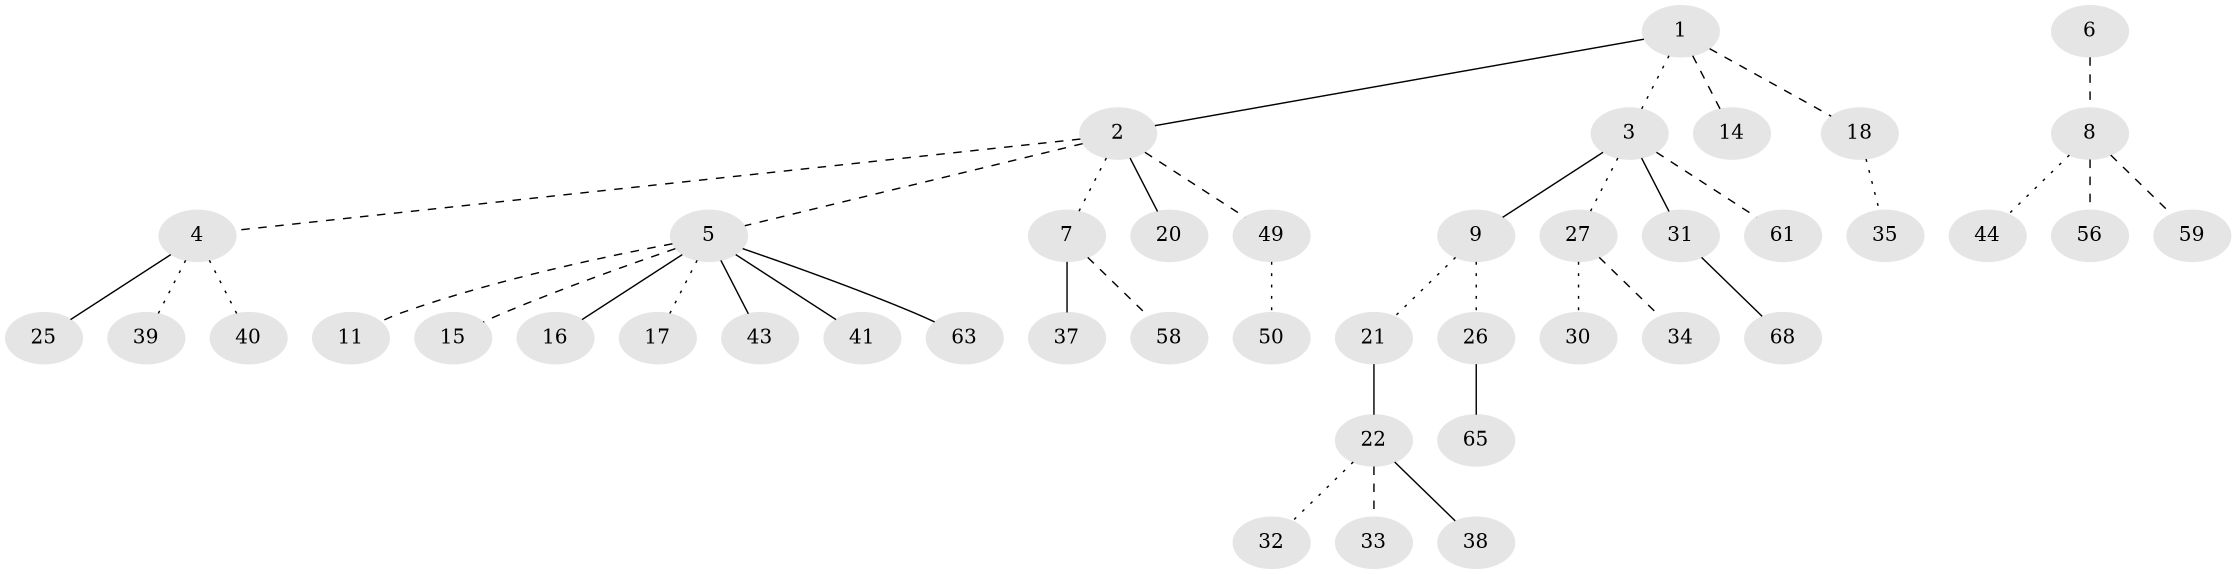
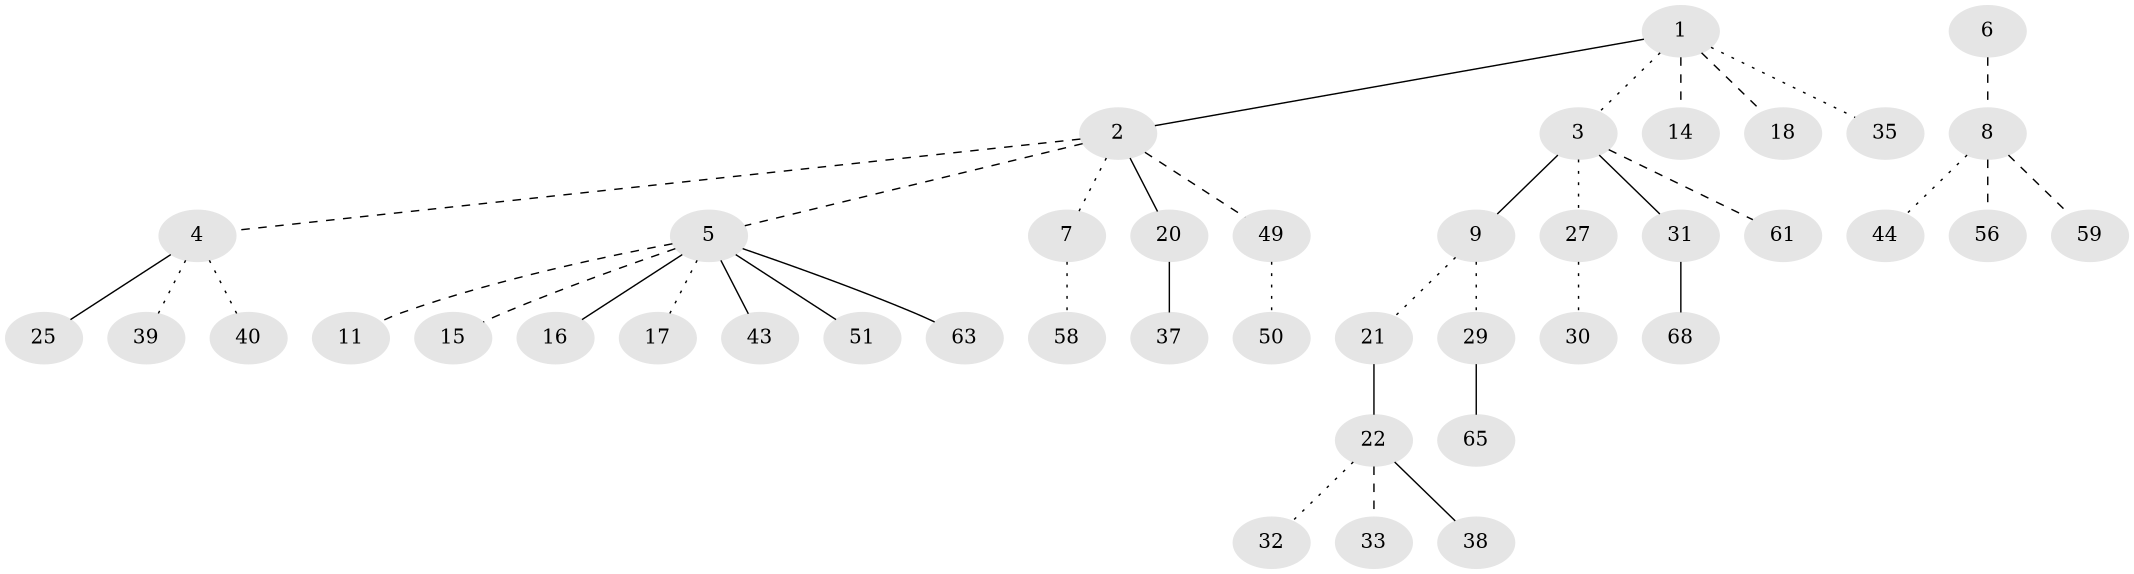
  graph {
    node [color=gray90 style=filled]
    edge [style=solid]
    1 [super="+13"]
    2 [super="+47"]
    3 [super="+48"]
    14
    18
    35
    4 [super="+28"]
    5 [super="+12"]
    7 [super="+46"]
    20 [super="+23"]
    49
    9 [super="+10"]
    27 [super="+57"]
    31 [super="+67"]
    61
    25
    39
    40
    11
    15 [super="+45"]
    16 [super="+19"]
    17
    43 [super="+54"]
-   51 [label=41]
+   51
    63
    8 [super="+36"]
    6
    37 [super="+62"]
    58
    50 [super="+66"]
    21 [super="+24"]
-   29 [super="+64" label=26]
+   29 [super="+64"]
    30
-   34 [super="+53"]
    68
    44
    56
    59
    22 [super="+26"]
    65
    32
    33
    38 [super="+55"]
    1 -- 2
    1 -- 3 [style=dotted]
    1 -- 14 [style=dashed]
    1 -- 18 [style=dashed]
-   18 -- 35 [style=dotted]
+   1 -- 35 [style=dotted]
    2 -- 4 [style=dashed]
    2 -- 5 [style=dashed]
    2 -- 7 [style=dotted]
    2 -- 20
    2 -- 49 [style=dashed]
    3 -- 9
    3 -- 27 [style=dotted]
    3 -- 31
    3 -- 61 [style=dashed]
    4 -- 25
    4 -- 39 [style=dotted]
    4 -- 40 [style=dotted]
    5 -- 11 [style=dashed]
    5 -- 15 [style=dashed]
    5 -- 16
    5 -- 17 [style=dotted]
    5 -- 43
    5 -- 51
    5 -- 63
-   7 -- 37
-   7 -- 58 [style=dashed]
+   20 -- 37
+   7 -- 58 [style=dotted]
    49 -- 50 [style=dotted]
    9 -- 21 [style=dotted]
    9 -- 29 [style=dotted]
    27 -- 30 [style=dotted]
-   27 -- 34 [style=dashed]
    31 -- 68
    8 -- 44 [style=dotted]
    8 -- 56 [style=dashed]
    8 -- 59 [style=dashed]
    6 -- 8 [style=dashed]
    21 -- 22
    29 -- 65
    22 -- 32 [style=dotted]
    22 -- 33 [style=dashed]
    22 -- 38
  }
